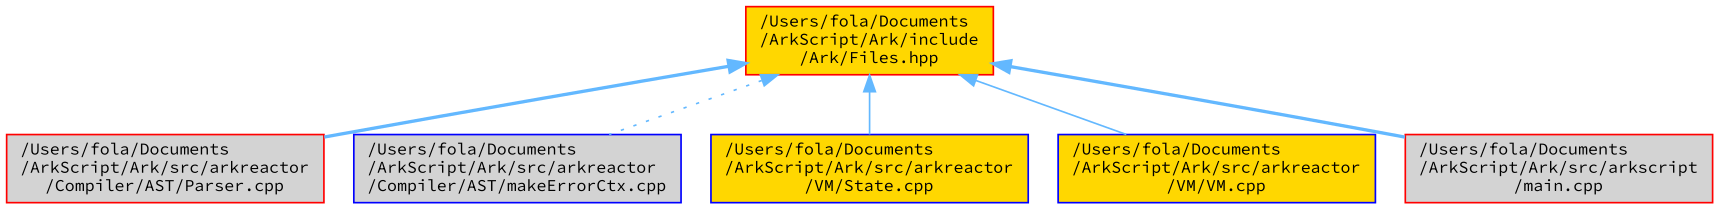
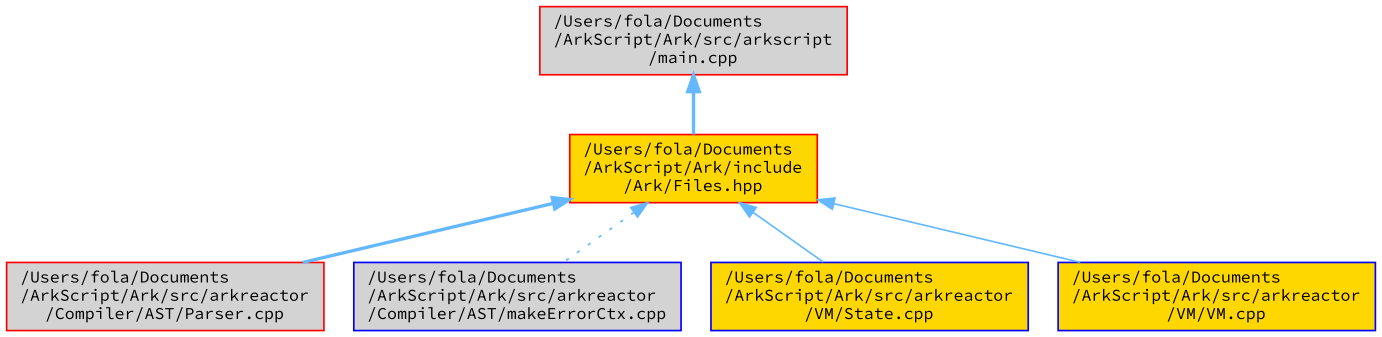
  digraph {
    fontname="Source Code Pro"
    node [color=red fillcolor=gold fontname="Source Code Pro" fontsize=10 shape=box style=filled]
    edge [color=steelblue1 dir=back fontname="Source Code Pro" fontsize=10 labelfontname=Helvetica labelfontsize=10 style=bold]
    n1 [fontcolor=black height=0.2 label="/Users/fola/Documents\l/ArkScript/Ark/include\l/Ark/Files.hpp" width=0.4]
    n2 [fillcolor=lightgrey height=0.2 label="/Users/fola/Documents\l/ArkScript/Ark/src/arkreactor\l/Compiler/AST/Parser.cpp" width=0.4]
    n3 [color=blue fillcolor=lightgrey height=0.2 label="/Users/fola/Documents\l/ArkScript/Ark/src/arkreactor\l/Compiler/AST/makeErrorCtx.cpp" width=0.4]
    n4 [color=blue height=0.2 label="/Users/fola/Documents\l/ArkScript/Ark/src/arkreactor\l/VM/State.cpp" width=0.4]
    n5 [color=blue height=0.2 label="/Users/fola/Documents\l/ArkScript/Ark/src/arkreactor\l/VM/VM.cpp" width=0.4]
    n6 [fillcolor=lightgrey height=0.2 label="/Users/fola/Documents\l/ArkScript/Ark/src/arkscript\l/main.cpp" width=0.4]
    n1 -> n2
    n1 -> n3 [style=dotted]
    n1 -> n4 [style=solid]
    n1 -> n5 [style=solid]
-   n1 -> n6
+   n6 -> n1
  }
